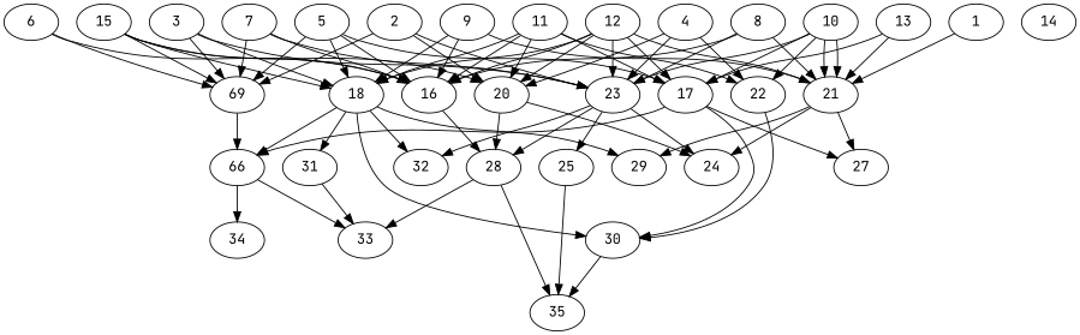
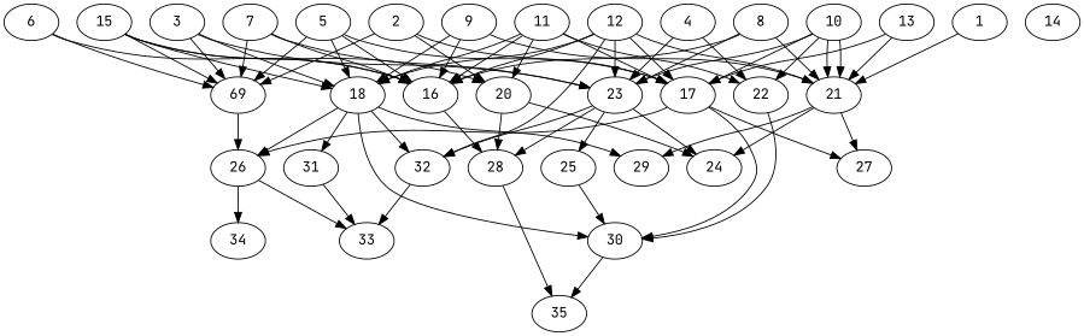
  digraph {
    fontname="JetBrains Mono"
    node [alpha=0.12 fontname="JetBrains Mono"]
    edge [fontname="JetBrains Mono"]
    1 [alpha=0.16 expect_size=30604288]
    21 [alpha=0.18 expect_size=46590976]
    27 [alpha=0.02 expect_size=20762624]
    29 [expect_size=14318592]
    24 [alpha=0.13 expect_size=6549504]
    2 [expect_size=47486976]
    n7 [alpha=0.00 expect_size=43048960 label=69]
    20 [alpha=0.04 expect_size=18097152]
    23 [alpha=0.08 expect_size=20963328]
-   26 [expect_size=26235904 label=66]
+   26 [expect_size=26235904]
    28 [alpha=0.11 expect_size=19423232]
    32 [alpha=0.13 expect_size=19021824]
    25 [alpha=0.06 expect_size=22429696]
    33 [alpha=0.13 expect_size=43636736]
    34 [alpha=0.08 expect_size=15196160]
    35 [alpha=0.10 expect_size=45292544]
    3 [alpha=0.13 expect_size=17550336]
    18 [alpha=0.18 expect_size=38993920]
    30 [alpha=0.06 expect_size=14572544]
    31 [alpha=0.15 expect_size=23415808]
    4 [expect_size=22462464]
    22 [alpha=0.10 expect_size=15351808]
    5 [alpha=0.11 expect_size=25232384]
    16 [alpha=0.18 expect_size=46672896]
    17 [alpha=0.19 expect_size=49712128]
    6 [alpha=0.01 expect_size=36307968]
    7 [alpha=0.15 expect_size=11835392]
    8 [alpha=0.02 expect_size=51639296]
    9 [alpha=0.09 expect_size=35405824]
    10 [expect_size=34387968]
    11 [alpha=0.07 expect_size=38457344]
    12 [alpha=0.02 expect_size=29432832]
    13 [alpha=0.14 expect_size=9825280]
    14 [alpha=0.07 expect_size=39763968]
    15 [alpha=0.02 expect_size=21491712]
    1 -> 21
    21 -> 27
    21 -> 29
    21 -> 24
    2 -> n7
    2 -> 20
-   2 -> 23
+   2 -> 17
    n7 -> 26
    20 -> 24
    20 -> 28
    23 -> 24
    23 -> 28
    23 -> 32
    23 -> 25
    26 -> 33
    26 -> 34
    28 -> 35
-   28 -> 33
-   25 -> 35
+   32 -> 33
+   25 -> 30
    3 -> n7
    3 -> 23
    3 -> 18
    18 -> 29
    18 -> 26
    18 -> 32
    18 -> 30
    18 -> 31
    30 -> 35
    31 -> 33
-   4 -> 20
    4 -> 23
    4 -> 22
    22 -> 30
    5 -> n7
    5 -> 18
    5 -> 16
    5 -> 17
    16 -> 28
    17 -> 27
    17 -> 26
    17 -> 30
    6 -> n7
    6 -> 16
    7 -> n7
    7 -> 23
    7 -> 16
    8 -> 21
    8 -> 23
    8 -> 16
    9 -> 21
    9 -> 18
    9 -> 16
    10 -> 21
    10 -> 21
    10 -> 23
    10 -> 22
    10 -> 17
    11 -> 20
    11 -> 18
    11 -> 22
    11 -> 16
    11 -> 17
    12 -> 21
-   12 -> 20
+   12 -> 32
    12 -> 23
    12 -> 18
    12 -> 16
    12 -> 17
    13 -> 21
    13 -> 17
    15 -> n7
    15 -> 20
    15 -> 18
    15 -> 16
  }
